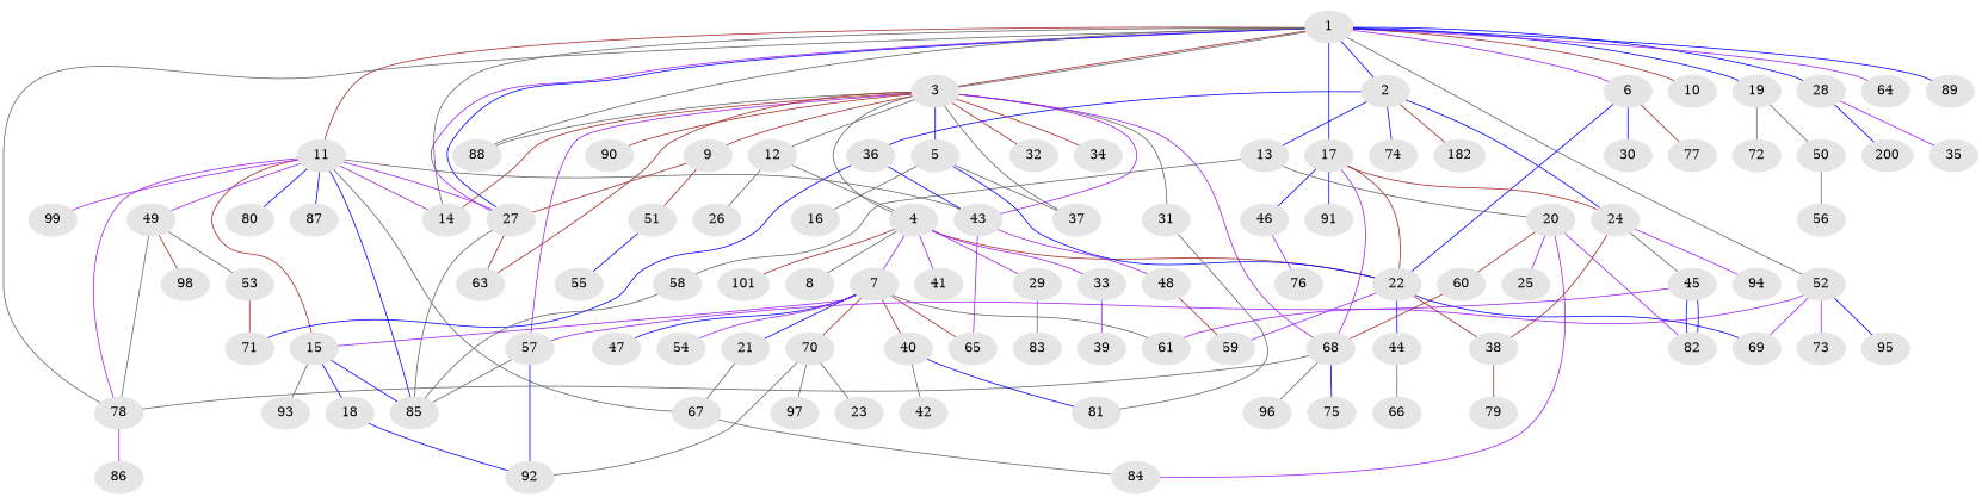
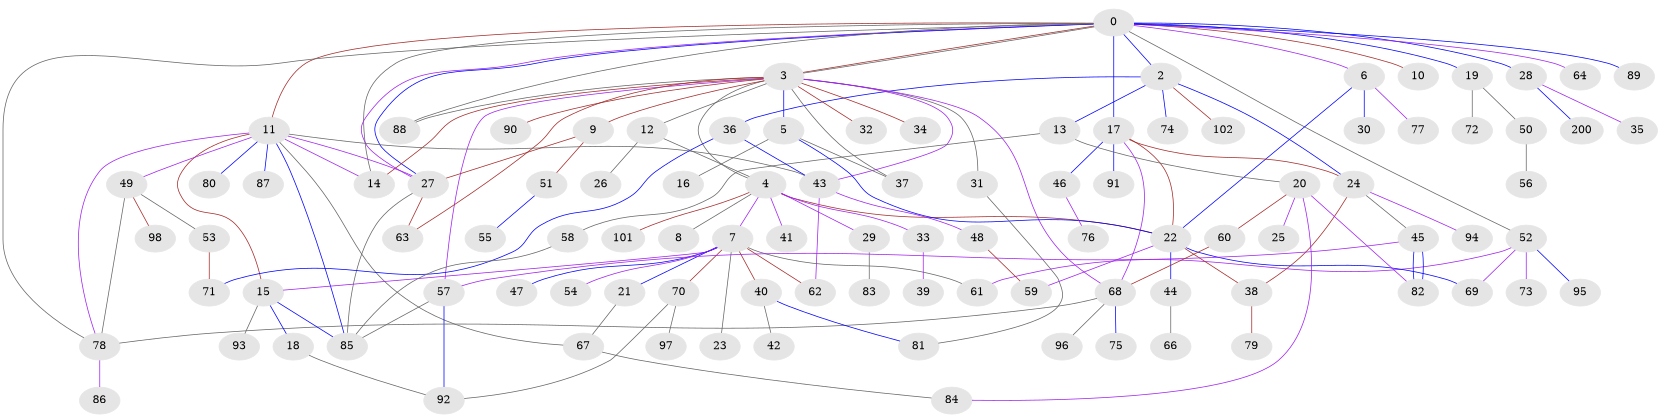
  graph {
    node [color=gray90 style=filled]
    edge [color=gray40]
-   1
+   1 [label=0]
    2
    3
    6
    10
    11
    14
    17
    19
    27
    28
    52
    64
    78
    88
    89
    13
    24
    36
    74
-   102 [label=182]
+   102
    4
    5
    9
    12
    31
    32
    34
    37
    43
    57
    63
    68
    90
    7
    8
    22
    29
    33
    41
    101
    30
    77
    15
    49
    67
    80
    85
    87
-   99
    46
    91
    50
    72
    35
    n56 [label=200]
    61
    95
    69
    73
    86
    20
    58
    38
    45
    94
    71
    16
    51
    26
    81
-   62 [label=65]
+   62
    48
    92
    75
    96
    21
    23
    40
    47
    54
    70
    44
    59
    83
    39
    18
    93
    42
    97
    55
    53
    98
    84
    25
    60
    82
    76
    56
    79
    66
    1 -- 2 [color=blue]
    1 -- 3 [color=brown]
    1 -- 3
    1 -- 6 [color=purple]
    1 -- 10 [color=brown]
    1 -- 11 [color=brown]
    1 -- 14
    1 -- 17 [color=blue]
    1 -- 19 [color=blue]
    1 -- 27 [color=purple]
    1 -- 27 [color=blue]
    1 -- 28 [color=blue]
    1 -- 52
    1 -- 64 [color=purple]
    1 -- 78
    1 -- 88
    1 -- 89 [color=blue]
    2 -- 13 [color=blue]
    2 -- 24 [color=blue]
    2 -- 36 [color=blue]
    2 -- 74 [color=blue]
    2 -- 102 [color=brown]
    3 -- 14 [color=brown]
    3 -- 88
    3 -- 4
    3 -- 5 [color=blue]
    3 -- 9 [color=brown]
    3 -- 12
    3 -- 31
    3 -- 32 [color=brown]
    3 -- 34 [color=brown]
    3 -- 37
    3 -- 43 [color=purple]
    3 -- 57 [color=purple]
    3 -- 63 [color=brown]
    3 -- 68 [color=purple]
    3 -- 90 [color=brown]
    6 -- 22 [color=blue]
    6 -- 30 [color=blue]
-   6 -- 77 [color=brown]
+   6 -- 77 [color=purple]
    11 -- 14 [color=purple]
    11 -- 27 [color=purple]
    11 -- 78 [color=purple]
    11 -- 43
    11 -- 15 [color=brown]
    11 -- 49 [color=purple]
    11 -- 67
    11 -- 80 [color=blue]
    11 -- 85 [color=blue]
    11 -- 87 [color=blue]
-   11 -- 99 [color=purple]
    17 -- 24 [color=brown]
    17 -- 68 [color=purple]
    17 -- 22 [color=brown]
    17 -- 46 [color=blue]
    17 -- 91 [color=blue]
    19 -- 50
    19 -- 72
    27 -- 63 [color=brown]
    27 -- 85
    28 -- 35 [color=purple]
    28 -- n56 [color=blue]
    52 -- 61 [color=purple]
    52 -- 95 [color=blue]
    52 -- 69 [color=purple]
    52 -- 73 [color=purple]
    78 -- 86 [color=purple]
    13 -- 20
    13 -- 58
    24 -- 38 [color=brown]
    24 -- 45
    24 -- 94 [color=purple]
    36 -- 43 [color=blue]
    36 -- 71 [color=blue]
    4 -- 7 [color=purple]
    4 -- 8
    4 -- 22 [color=brown]
    4 -- 29 [color=purple]
    4 -- 33 [color=purple]
    4 -- 41 [color=purple]
    4 -- 101 [color=brown]
    5 -- 37
    5 -- 22 [color=blue]
    5 -- 16
    9 -- 27 [color=brown]
    9 -- 51 [color=brown]
    12 -- 4
    12 -- 26
    31 -- 81
    43 -- 62 [color=purple]
    43 -- 48 [color=purple]
    57 -- 85
    57 -- 92 [color=blue]
    68 -- 78
    68 -- 75 [color=blue]
    68 -- 96
    7 -- 15 [color=purple]
    7 -- 61
    7 -- 62 [color=brown]
    7 -- 21 [color=blue]
-   70 -- 23
+   7 -- 23
    7 -- 40 [color=brown]
    7 -- 47 [color=blue]
    7 -- 54 [color=purple]
    7 -- 70 [color=brown]
    22 -- 69 [color=blue]
    22 -- 38 [color=brown]
    22 -- 44 [color=blue]
    22 -- 59 [color=purple]
    29 -- 83
    33 -- 39 [color=purple]
    15 -- 85 [color=blue]
    15 -- 18 [color=blue]
    15 -- 93
    49 -- 78
    49 -- 53
    49 -- 98 [color=brown]
    67 -- 84
    46 -- 76 [color=purple]
    50 -- 56
    20 -- 84 [color=purple]
    20 -- 25 [color=purple]
    20 -- 60 [color=brown]
    20 -- 82 [color=purple]
    58 -- 85
    38 -- 79 [color=brown]
    45 -- 57 [color=purple]
    45 -- 82 [color=blue]
    45 -- 82 [color=blue]
    51 -- 55 [color=blue]
    48 -- 59 [color=brown]
    21 -- 67
    40 -- 81 [color=blue]
    40 -- 42
    70 -- 92
    70 -- 97
    44 -- 66
-   18 -- 92 [color=blue]
+   18 -- 92
    53 -- 71 [color=brown]
    60 -- 68 [color=brown]
  }
